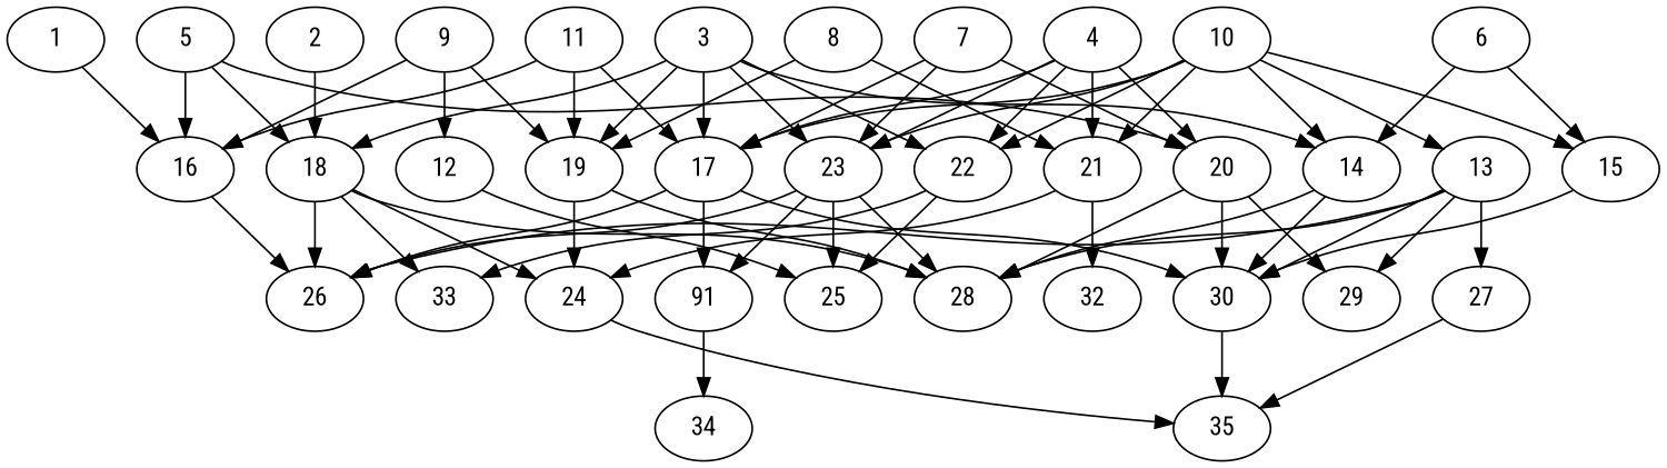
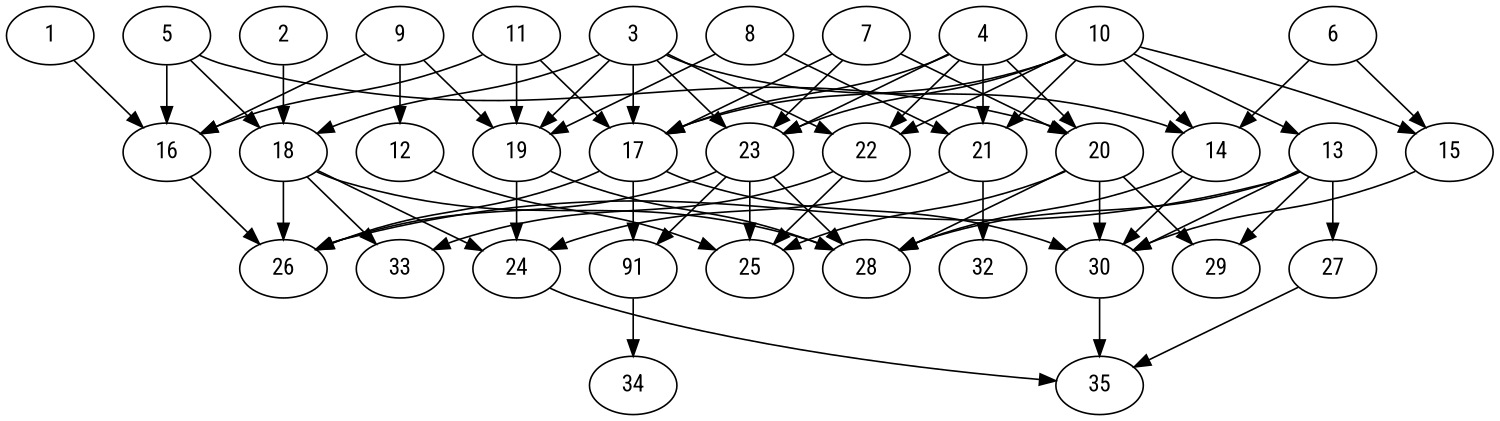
  digraph {
    fontname="Roboto Condensed"
    node [alpha=0.08 fontname="Roboto Condensed"]
    edge [fontname="Roboto Condensed"]
    1 [alpha=0.17 expect_size=23165952]
    16 [alpha=0.05 expect_size=17256448]
    26 [alpha=0.09 expect_size=29237248]
    2 [alpha=0.18 expect_size=41313280]
    18 [expect_size=51177472]
    28 [alpha=0.06 expect_size=8548352]
    24 [alpha=0.17 expect_size=27874304]
    33 [alpha=0.06 expect_size=15963136]
    35 [alpha=0.09 expect_size=9344000]
    3 [alpha=0.02 expect_size=13497344]
    14 [expect_size=51049472]
    17 [alpha=0.06 expect_size=51747840]
    19 [alpha=0.13 expect_size=24675328]
    22 [alpha=0.16 expect_size=50582528]
    23 [alpha=0.20 expect_size=9254912]
    30 [alpha=0.10 expect_size=10545152]
    n17 [alpha=0.03 expect_size=35442688 label=91]
    25 [alpha=0.05 expect_size=47873024]
    34 [alpha=0.16 expect_size=15912960]
    4 [alpha=0.03 expect_size=36698112]
    20 [alpha=0.11 expect_size=40086528]
    21 [alpha=0.16 expect_size=11432960]
    29 [alpha=0.19 expect_size=26981376]
    32 [alpha=0.16 expect_size=25224192]
    5 [alpha=0.03 expect_size=29449216]
    6 [alpha=0.15 expect_size=44553216]
    15 [alpha=0.12 expect_size=11207680]
    7 [alpha=0.20 expect_size=40332288]
    8 [alpha=0.09 expect_size=49852416]
    9 [alpha=0.07 expect_size=41617408]
    12 [alpha=0.02 expect_size=51573760]
    10 [expect_size=46081024]
    13 [expect_size=46619648]
    27 [expect_size=41536512]
    11 [alpha=0.17 expect_size=11348992]
    1 -> 16
    16 -> 26
    2 -> 18
    18 -> 26
    18 -> 28
    18 -> 24
    18 -> 33
    24 -> 35
    3 -> 18
    3 -> 14
    3 -> 17
    3 -> 19
    3 -> 22
    3 -> 23
    14 -> 28
    14 -> 30
    17 -> 26
    17 -> 30
    17 -> n17
    19 -> 28
    19 -> 24
    22 -> 33
    22 -> 25
    23 -> 26
    23 -> 28
    23 -> n17
    23 -> 25
    30 -> 35
    n17 -> 34
    4 -> 17
    4 -> 22
    4 -> 23
    4 -> 20
    4 -> 21
    20 -> 28
    20 -> 30
+   20 -> 25
    20 -> 29
    21 -> 24
    21 -> 32
    5 -> 16
    5 -> 18
    5 -> 20
    6 -> 14
    6 -> 15
    15 -> 30
    7 -> 17
    7 -> 23
    7 -> 20
    8 -> 19
    8 -> 21
    9 -> 16
    9 -> 19
    9 -> 12
    12 -> 25
    10 -> 14
    10 -> 17
    10 -> 22
    10 -> 23
    10 -> 21
    10 -> 15
    10 -> 13
    13 -> 26
    13 -> 28
    13 -> 30
    13 -> 29
    13 -> 27
    27 -> 35
    11 -> 16
    11 -> 17
    11 -> 19
  }
